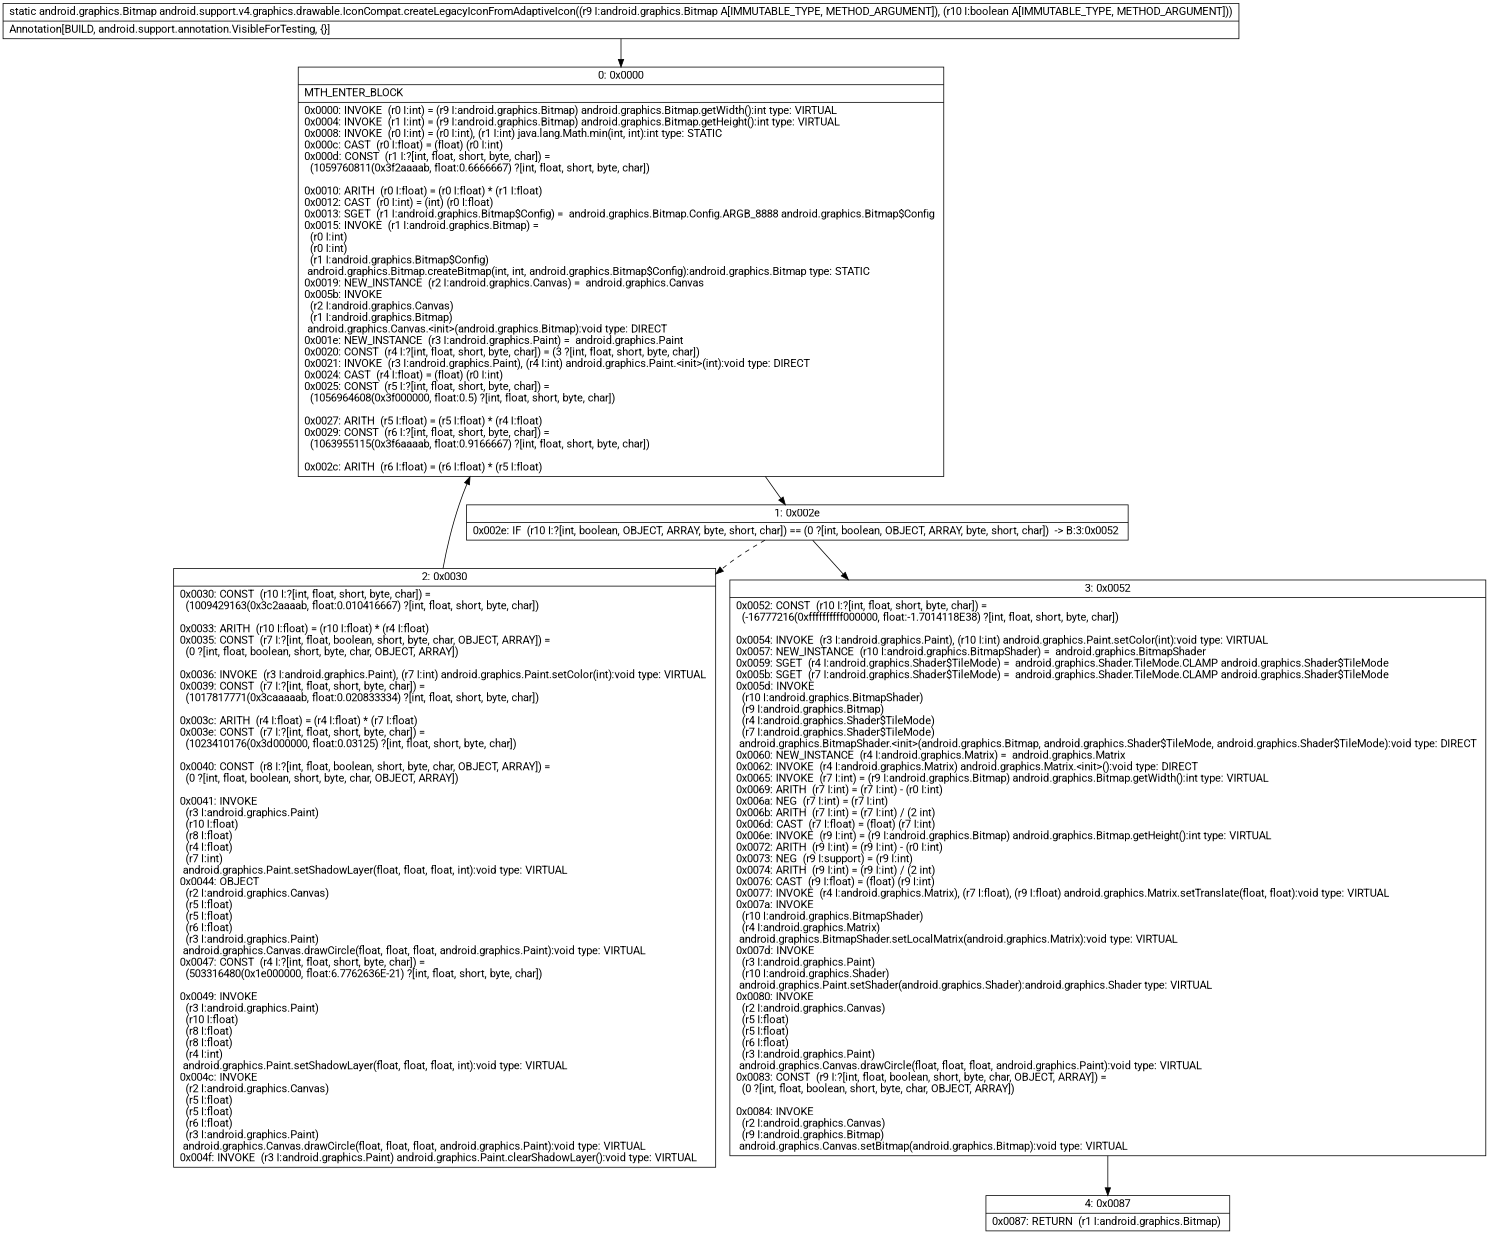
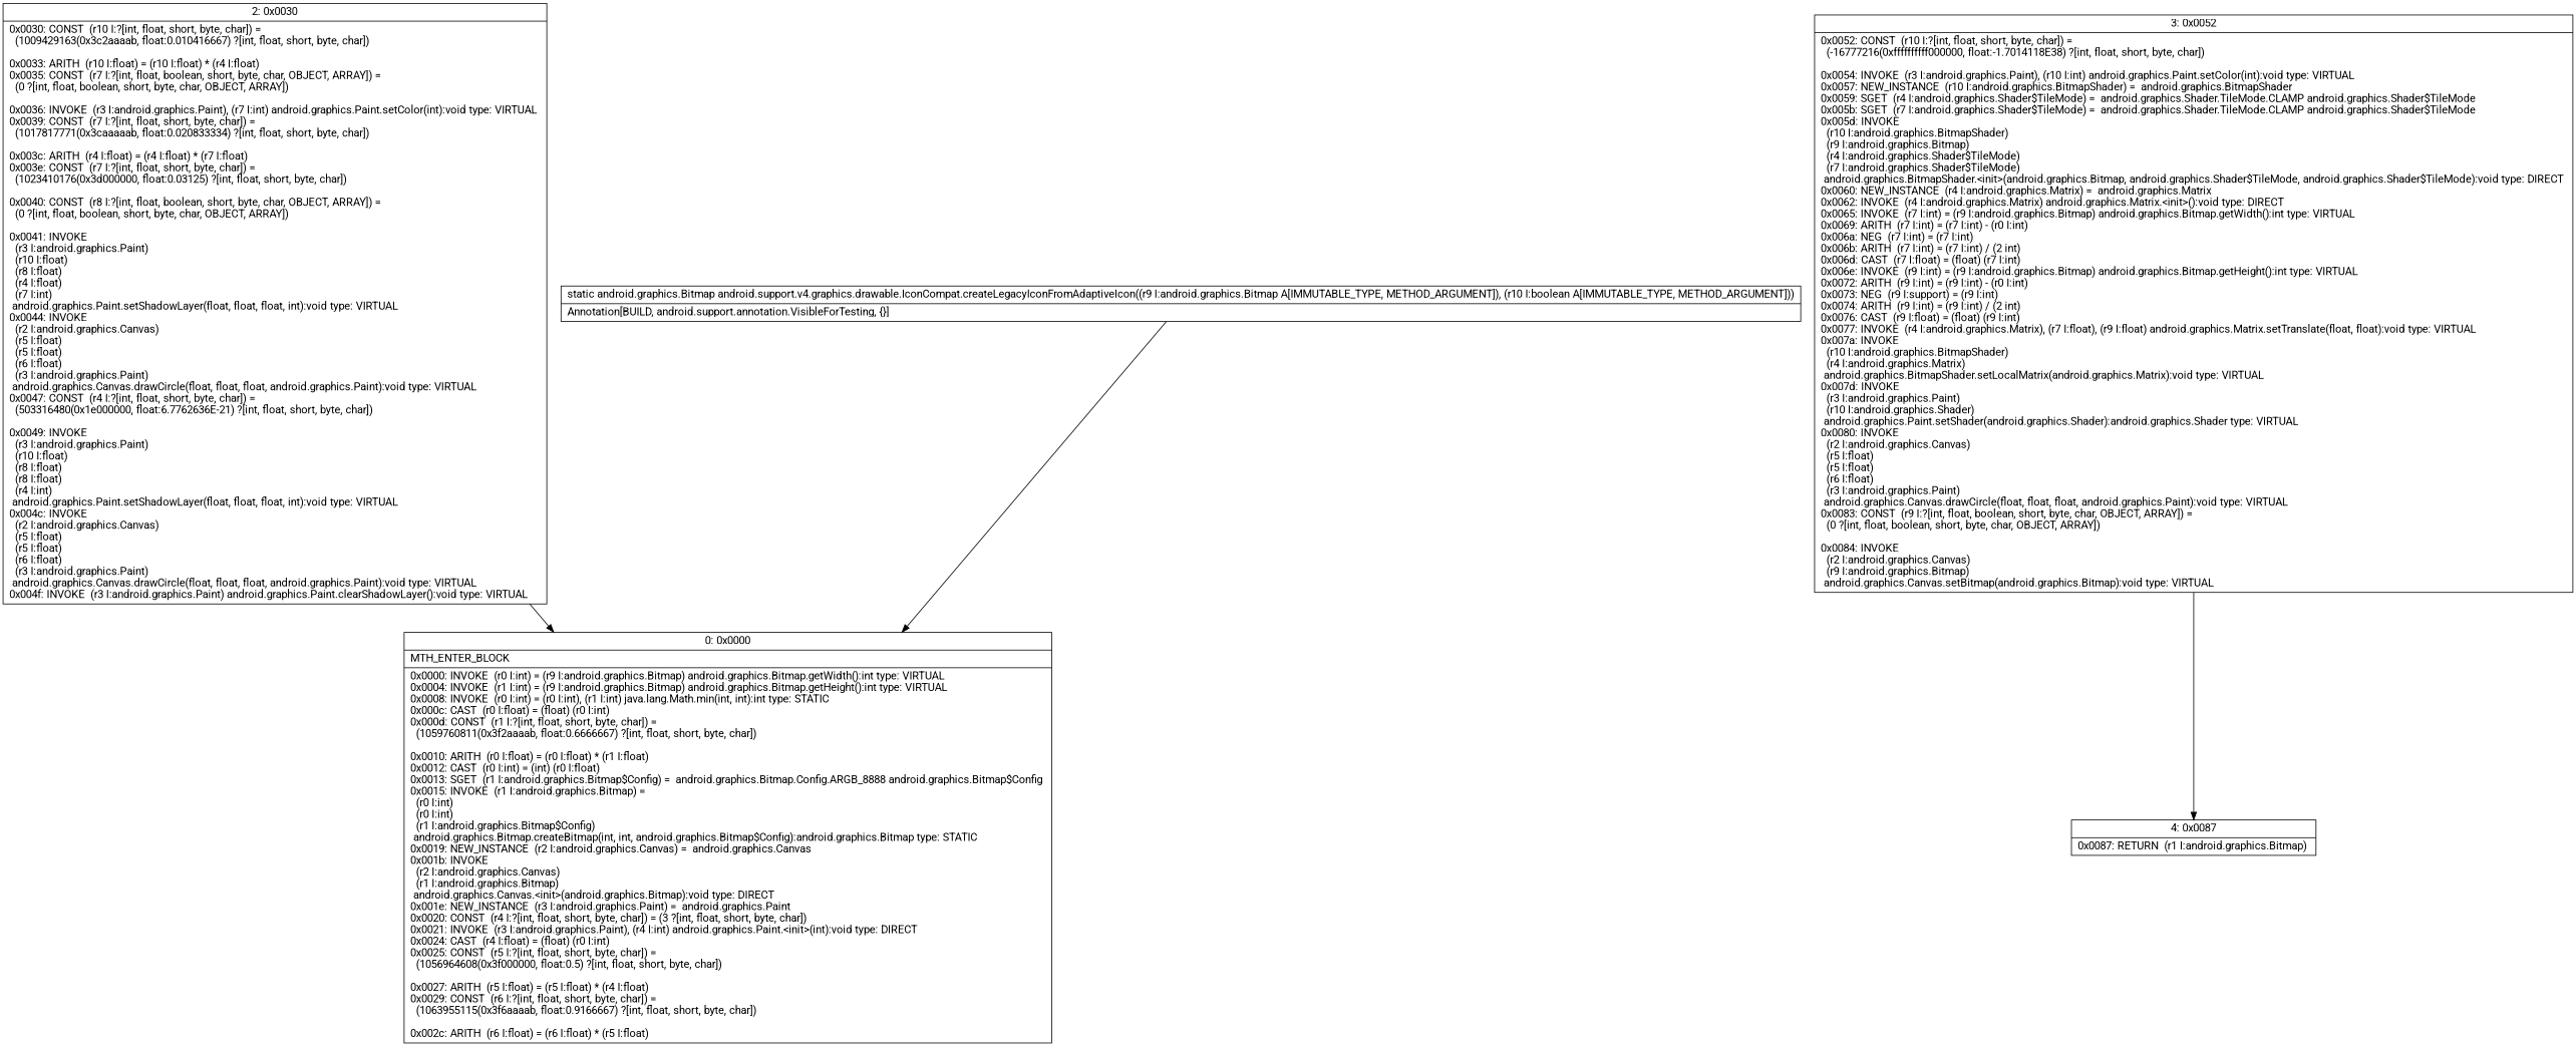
  digraph {
    fontname=Roboto
    node [fontname=Roboto shape=record]
    edge [fontname=Roboto]
-   n1 [label="{0\:\ 0x0000|MTH_ENTER_BLOCK\l|0x0000: INVOKE  (r0 I:int) = (r9 I:android.graphics.Bitmap) android.graphics.Bitmap.getWidth():int type: VIRTUAL \l0x0004: INVOKE  (r1 I:int) = (r9 I:android.graphics.Bitmap) android.graphics.Bitmap.getHeight():int type: VIRTUAL \l0x0008: INVOKE  (r0 I:int) = (r0 I:int), (r1 I:int) java.lang.Math.min(int, int):int type: STATIC \l0x000c: CAST  (r0 I:float) = (float) (r0 I:int) \l0x000d: CONST  (r1 I:?[int, float, short, byte, char]) = \l  (1059760811(0x3f2aaaab, float:0.6666667) ?[int, float, short, byte, char])\l \l0x0010: ARITH  (r0 I:float) = (r0 I:float) * (r1 I:float) \l0x0012: CAST  (r0 I:int) = (int) (r0 I:float) \l0x0013: SGET  (r1 I:android.graphics.Bitmap$Config) =  android.graphics.Bitmap.Config.ARGB_8888 android.graphics.Bitmap$Config \l0x0015: INVOKE  (r1 I:android.graphics.Bitmap) = \l  (r0 I:int)\l  (r0 I:int)\l  (r1 I:android.graphics.Bitmap$Config)\l android.graphics.Bitmap.createBitmap(int, int, android.graphics.Bitmap$Config):android.graphics.Bitmap type: STATIC \l0x0019: NEW_INSTANCE  (r2 I:android.graphics.Canvas) =  android.graphics.Canvas \l0x005b: INVOKE  \l  (r2 I:android.graphics.Canvas)\l  (r1 I:android.graphics.Bitmap)\l android.graphics.Canvas.\<init\>(android.graphics.Bitmap):void type: DIRECT \l0x001e: NEW_INSTANCE  (r3 I:android.graphics.Paint) =  android.graphics.Paint \l0x0020: CONST  (r4 I:?[int, float, short, byte, char]) = (3 ?[int, float, short, byte, char]) \l0x0021: INVOKE  (r3 I:android.graphics.Paint), (r4 I:int) android.graphics.Paint.\<init\>(int):void type: DIRECT \l0x0024: CAST  (r4 I:float) = (float) (r0 I:int) \l0x0025: CONST  (r5 I:?[int, float, short, byte, char]) = \l  (1056964608(0x3f000000, float:0.5) ?[int, float, short, byte, char])\l \l0x0027: ARITH  (r5 I:float) = (r5 I:float) * (r4 I:float) \l0x0029: CONST  (r6 I:?[int, float, short, byte, char]) = \l  (1063955115(0x3f6aaaab, float:0.9166667) ?[int, float, short, byte, char])\l \l0x002c: ARITH  (r6 I:float) = (r6 I:float) * (r5 I:float) \l}"]
-   n2 [label="{1\:\ 0x002e|0x002e: IF  (r10 I:?[int, boolean, OBJECT, ARRAY, byte, short, char]) == (0 ?[int, boolean, OBJECT, ARRAY, byte, short, char])  \-\> B:3:0x0052 \l}"]
-   n3 [label="{2\:\ 0x0030|0x0030: CONST  (r10 I:?[int, float, short, byte, char]) = \l  (1009429163(0x3c2aaaab, float:0.010416667) ?[int, float, short, byte, char])\l \l0x0033: ARITH  (r10 I:float) = (r10 I:float) * (r4 I:float) \l0x0035: CONST  (r7 I:?[int, float, boolean, short, byte, char, OBJECT, ARRAY]) = \l  (0 ?[int, float, boolean, short, byte, char, OBJECT, ARRAY])\l \l0x0036: INVOKE  (r3 I:android.graphics.Paint), (r7 I:int) android.graphics.Paint.setColor(int):void type: VIRTUAL \l0x0039: CONST  (r7 I:?[int, float, short, byte, char]) = \l  (1017817771(0x3caaaaab, float:0.020833334) ?[int, float, short, byte, char])\l \l0x003c: ARITH  (r4 I:float) = (r4 I:float) * (r7 I:float) \l0x003e: CONST  (r7 I:?[int, float, short, byte, char]) = \l  (1023410176(0x3d000000, float:0.03125) ?[int, float, short, byte, char])\l \l0x0040: CONST  (r8 I:?[int, float, boolean, short, byte, char, OBJECT, ARRAY]) = \l  (0 ?[int, float, boolean, short, byte, char, OBJECT, ARRAY])\l \l0x0041: INVOKE  \l  (r3 I:android.graphics.Paint)\l  (r10 I:float)\l  (r8 I:float)\l  (r4 I:float)\l  (r7 I:int)\l android.graphics.Paint.setShadowLayer(float, float, float, int):void type: VIRTUAL \l0x0044: OBJECT  \l  (r2 I:android.graphics.Canvas)\l  (r5 I:float)\l  (r5 I:float)\l  (r6 I:float)\l  (r3 I:android.graphics.Paint)\l android.graphics.Canvas.drawCircle(float, float, float, android.graphics.Paint):void type: VIRTUAL \l0x0047: CONST  (r4 I:?[int, float, short, byte, char]) = \l  (503316480(0x1e000000, float:6.7762636E\-21) ?[int, float, short, byte, char])\l \l0x0049: INVOKE  \l  (r3 I:android.graphics.Paint)\l  (r10 I:float)\l  (r8 I:float)\l  (r8 I:float)\l  (r4 I:int)\l android.graphics.Paint.setShadowLayer(float, float, float, int):void type: VIRTUAL \l0x004c: INVOKE  \l  (r2 I:android.graphics.Canvas)\l  (r5 I:float)\l  (r5 I:float)\l  (r6 I:float)\l  (r3 I:android.graphics.Paint)\l android.graphics.Canvas.drawCircle(float, float, float, android.graphics.Paint):void type: VIRTUAL \l0x004f: INVOKE  (r3 I:android.graphics.Paint) android.graphics.Paint.clearShadowLayer():void type: VIRTUAL \l}"]
+   n1 [label="{0\:\ 0x0000|MTH_ENTER_BLOCK\l|0x0000: INVOKE  (r0 I:int) = (r9 I:android.graphics.Bitmap) android.graphics.Bitmap.getWidth():int type: VIRTUAL \l0x0004: INVOKE  (r1 I:int) = (r9 I:android.graphics.Bitmap) android.graphics.Bitmap.getHeight():int type: VIRTUAL \l0x0008: INVOKE  (r0 I:int) = (r0 I:int), (r1 I:int) java.lang.Math.min(int, int):int type: STATIC \l0x000c: CAST  (r0 I:float) = (float) (r0 I:int) \l0x000d: CONST  (r1 I:?[int, float, short, byte, char]) = \l  (1059760811(0x3f2aaaab, float:0.6666667) ?[int, float, short, byte, char])\l \l0x0010: ARITH  (r0 I:float) = (r0 I:float) * (r1 I:float) \l0x0012: CAST  (r0 I:int) = (int) (r0 I:float) \l0x0013: SGET  (r1 I:android.graphics.Bitmap$Config) =  android.graphics.Bitmap.Config.ARGB_8888 android.graphics.Bitmap$Config \l0x0015: INVOKE  (r1 I:android.graphics.Bitmap) = \l  (r0 I:int)\l  (r0 I:int)\l  (r1 I:android.graphics.Bitmap$Config)\l android.graphics.Bitmap.createBitmap(int, int, android.graphics.Bitmap$Config):android.graphics.Bitmap type: STATIC \l0x0019: NEW_INSTANCE  (r2 I:android.graphics.Canvas) =  android.graphics.Canvas \l0x001b: INVOKE  \l  (r2 I:android.graphics.Canvas)\l  (r1 I:android.graphics.Bitmap)\l android.graphics.Canvas.\<init\>(android.graphics.Bitmap):void type: DIRECT \l0x001e: NEW_INSTANCE  (r3 I:android.graphics.Paint) =  android.graphics.Paint \l0x0020: CONST  (r4 I:?[int, float, short, byte, char]) = (3 ?[int, float, short, byte, char]) \l0x0021: INVOKE  (r3 I:android.graphics.Paint), (r4 I:int) android.graphics.Paint.\<init\>(int):void type: DIRECT \l0x0024: CAST  (r4 I:float) = (float) (r0 I:int) \l0x0025: CONST  (r5 I:?[int, float, short, byte, char]) = \l  (1056964608(0x3f000000, float:0.5) ?[int, float, short, byte, char])\l \l0x0027: ARITH  (r5 I:float) = (r5 I:float) * (r4 I:float) \l0x0029: CONST  (r6 I:?[int, float, short, byte, char]) = \l  (1063955115(0x3f6aaaab, float:0.9166667) ?[int, float, short, byte, char])\l \l0x002c: ARITH  (r6 I:float) = (r6 I:float) * (r5 I:float) \l}"]
+   n3 [label="{2\:\ 0x0030|0x0030: CONST  (r10 I:?[int, float, short, byte, char]) = \l  (1009429163(0x3c2aaaab, float:0.010416667) ?[int, float, short, byte, char])\l \l0x0033: ARITH  (r10 I:float) = (r10 I:float) * (r4 I:float) \l0x0035: CONST  (r7 I:?[int, float, boolean, short, byte, char, OBJECT, ARRAY]) = \l  (0 ?[int, float, boolean, short, byte, char, OBJECT, ARRAY])\l \l0x0036: INVOKE  (r3 I:android.graphics.Paint), (r7 I:int) android.graphics.Paint.setColor(int):void type: VIRTUAL \l0x0039: CONST  (r7 I:?[int, float, short, byte, char]) = \l  (1017817771(0x3caaaaab, float:0.020833334) ?[int, float, short, byte, char])\l \l0x003c: ARITH  (r4 I:float) = (r4 I:float) * (r7 I:float) \l0x003e: CONST  (r7 I:?[int, float, short, byte, char]) = \l  (1023410176(0x3d000000, float:0.03125) ?[int, float, short, byte, char])\l \l0x0040: CONST  (r8 I:?[int, float, boolean, short, byte, char, OBJECT, ARRAY]) = \l  (0 ?[int, float, boolean, short, byte, char, OBJECT, ARRAY])\l \l0x0041: INVOKE  \l  (r3 I:android.graphics.Paint)\l  (r10 I:float)\l  (r8 I:float)\l  (r4 I:float)\l  (r7 I:int)\l android.graphics.Paint.setShadowLayer(float, float, float, int):void type: VIRTUAL \l0x0044: INVOKE  \l  (r2 I:android.graphics.Canvas)\l  (r5 I:float)\l  (r5 I:float)\l  (r6 I:float)\l  (r3 I:android.graphics.Paint)\l android.graphics.Canvas.drawCircle(float, float, float, android.graphics.Paint):void type: VIRTUAL \l0x0047: CONST  (r4 I:?[int, float, short, byte, char]) = \l  (503316480(0x1e000000, float:6.7762636E\-21) ?[int, float, short, byte, char])\l \l0x0049: INVOKE  \l  (r3 I:android.graphics.Paint)\l  (r10 I:float)\l  (r8 I:float)\l  (r8 I:float)\l  (r4 I:int)\l android.graphics.Paint.setShadowLayer(float, float, float, int):void type: VIRTUAL \l0x004c: INVOKE  \l  (r2 I:android.graphics.Canvas)\l  (r5 I:float)\l  (r5 I:float)\l  (r6 I:float)\l  (r3 I:android.graphics.Paint)\l android.graphics.Canvas.drawCircle(float, float, float, android.graphics.Paint):void type: VIRTUAL \l0x004f: INVOKE  (r3 I:android.graphics.Paint) android.graphics.Paint.clearShadowLayer():void type: VIRTUAL \l}"]
    n4 [label="{3\:\ 0x0052|0x0052: CONST  (r10 I:?[int, float, short, byte, char]) = \l  (\-16777216(0xffffffffff000000, float:\-1.7014118E38) ?[int, float, short, byte, char])\l \l0x0054: INVOKE  (r3 I:android.graphics.Paint), (r10 I:int) android.graphics.Paint.setColor(int):void type: VIRTUAL \l0x0057: NEW_INSTANCE  (r10 I:android.graphics.BitmapShader) =  android.graphics.BitmapShader \l0x0059: SGET  (r4 I:android.graphics.Shader$TileMode) =  android.graphics.Shader.TileMode.CLAMP android.graphics.Shader$TileMode \l0x005b: SGET  (r7 I:android.graphics.Shader$TileMode) =  android.graphics.Shader.TileMode.CLAMP android.graphics.Shader$TileMode \l0x005d: INVOKE  \l  (r10 I:android.graphics.BitmapShader)\l  (r9 I:android.graphics.Bitmap)\l  (r4 I:android.graphics.Shader$TileMode)\l  (r7 I:android.graphics.Shader$TileMode)\l android.graphics.BitmapShader.\<init\>(android.graphics.Bitmap, android.graphics.Shader$TileMode, android.graphics.Shader$TileMode):void type: DIRECT \l0x0060: NEW_INSTANCE  (r4 I:android.graphics.Matrix) =  android.graphics.Matrix \l0x0062: INVOKE  (r4 I:android.graphics.Matrix) android.graphics.Matrix.\<init\>():void type: DIRECT \l0x0065: INVOKE  (r7 I:int) = (r9 I:android.graphics.Bitmap) android.graphics.Bitmap.getWidth():int type: VIRTUAL \l0x0069: ARITH  (r7 I:int) = (r7 I:int) \- (r0 I:int) \l0x006a: NEG  (r7 I:int) = (r7 I:int) \l0x006b: ARITH  (r7 I:int) = (r7 I:int) \/ (2 int) \l0x006d: CAST  (r7 I:float) = (float) (r7 I:int) \l0x006e: INVOKE  (r9 I:int) = (r9 I:android.graphics.Bitmap) android.graphics.Bitmap.getHeight():int type: VIRTUAL \l0x0072: ARITH  (r9 I:int) = (r9 I:int) \- (r0 I:int) \l0x0073: NEG  (r9 I:support) = (r9 I:int) \l0x0074: ARITH  (r9 I:int) = (r9 I:int) \/ (2 int) \l0x0076: CAST  (r9 I:float) = (float) (r9 I:int) \l0x0077: INVOKE  (r4 I:android.graphics.Matrix), (r7 I:float), (r9 I:float) android.graphics.Matrix.setTranslate(float, float):void type: VIRTUAL \l0x007a: INVOKE  \l  (r10 I:android.graphics.BitmapShader)\l  (r4 I:android.graphics.Matrix)\l android.graphics.BitmapShader.setLocalMatrix(android.graphics.Matrix):void type: VIRTUAL \l0x007d: INVOKE  \l  (r3 I:android.graphics.Paint)\l  (r10 I:android.graphics.Shader)\l android.graphics.Paint.setShader(android.graphics.Shader):android.graphics.Shader type: VIRTUAL \l0x0080: INVOKE  \l  (r2 I:android.graphics.Canvas)\l  (r5 I:float)\l  (r5 I:float)\l  (r6 I:float)\l  (r3 I:android.graphics.Paint)\l android.graphics.Canvas.drawCircle(float, float, float, android.graphics.Paint):void type: VIRTUAL \l0x0083: CONST  (r9 I:?[int, float, boolean, short, byte, char, OBJECT, ARRAY]) = \l  (0 ?[int, float, boolean, short, byte, char, OBJECT, ARRAY])\l \l0x0084: INVOKE  \l  (r2 I:android.graphics.Canvas)\l  (r9 I:android.graphics.Bitmap)\l android.graphics.Canvas.setBitmap(android.graphics.Bitmap):void type: VIRTUAL \l}"]
    n5 [label="{4\:\ 0x0087|0x0087: RETURN  (r1 I:android.graphics.Bitmap) \l}"]
    n6 [label="{static android.graphics.Bitmap android.support.v4.graphics.drawable.IconCompat.createLegacyIconFromAdaptiveIcon((r9 I:android.graphics.Bitmap A[IMMUTABLE_TYPE, METHOD_ARGUMENT]), (r10 I:boolean A[IMMUTABLE_TYPE, METHOD_ARGUMENT]))  | Annotation[BUILD, android.support.annotation.VisibleForTesting, \{\}]\l}"]
-   n1 -> n2
-   n2 -> n3 [style=dashed]
-   n2 -> n4
    n3 -> n1
    n4 -> n5
    n6 -> n1
  }
